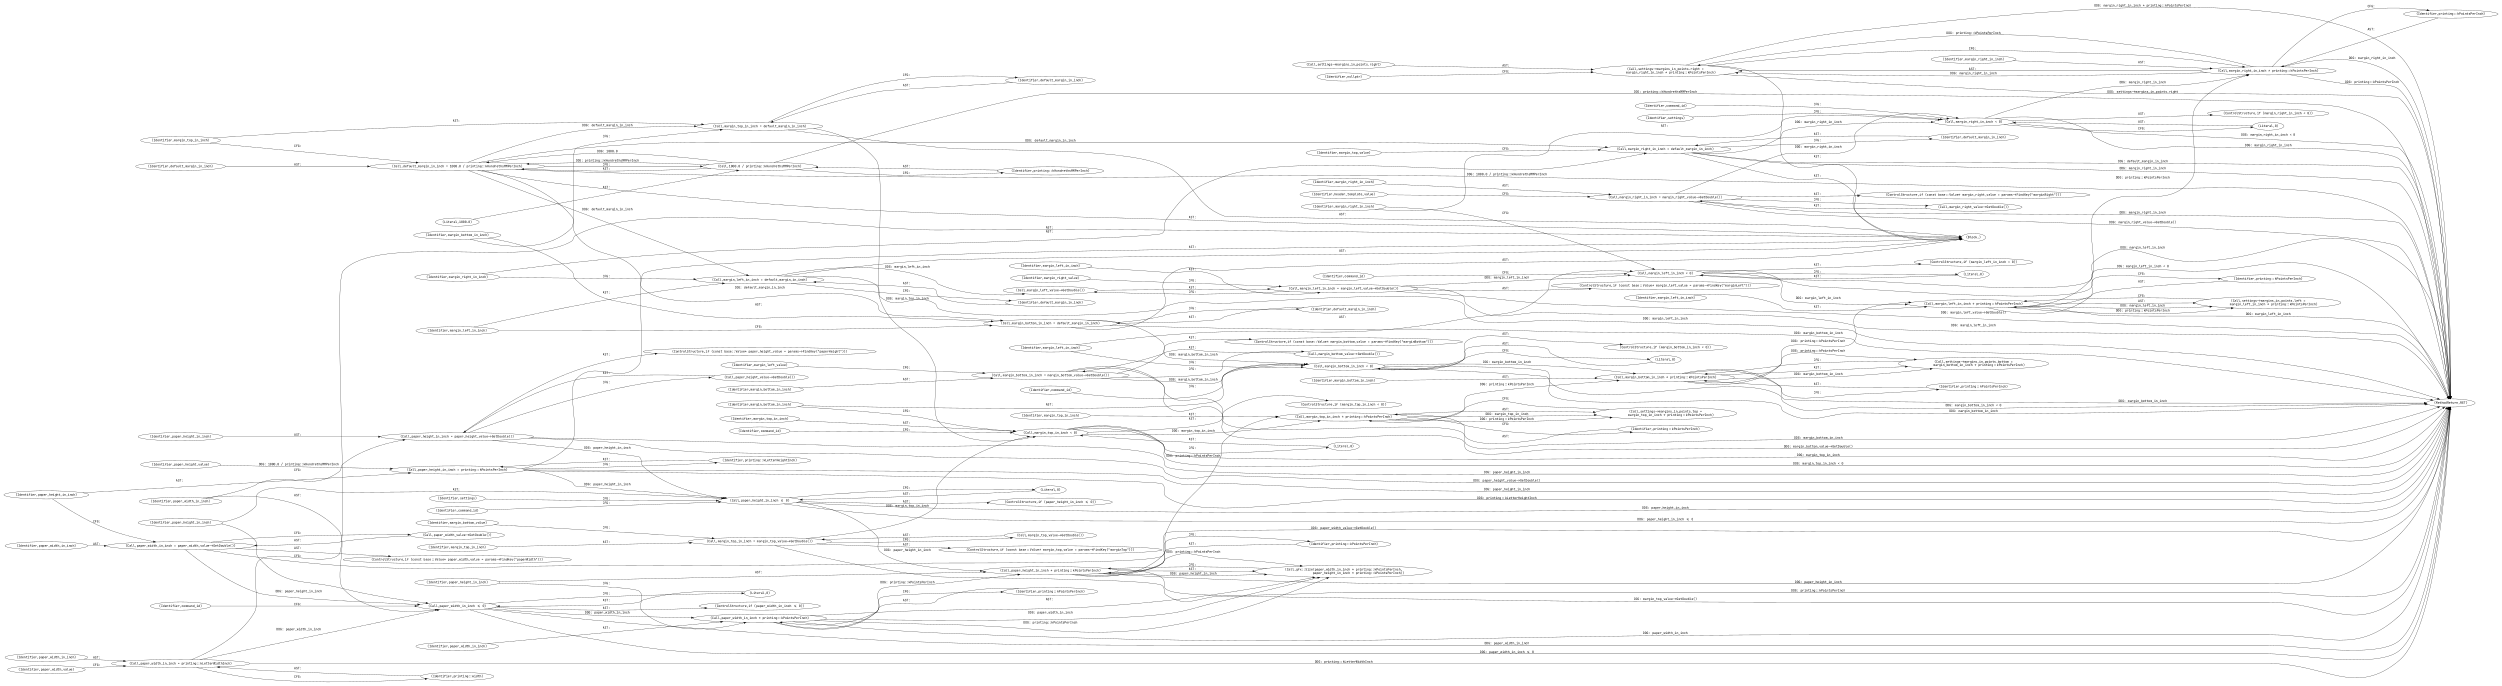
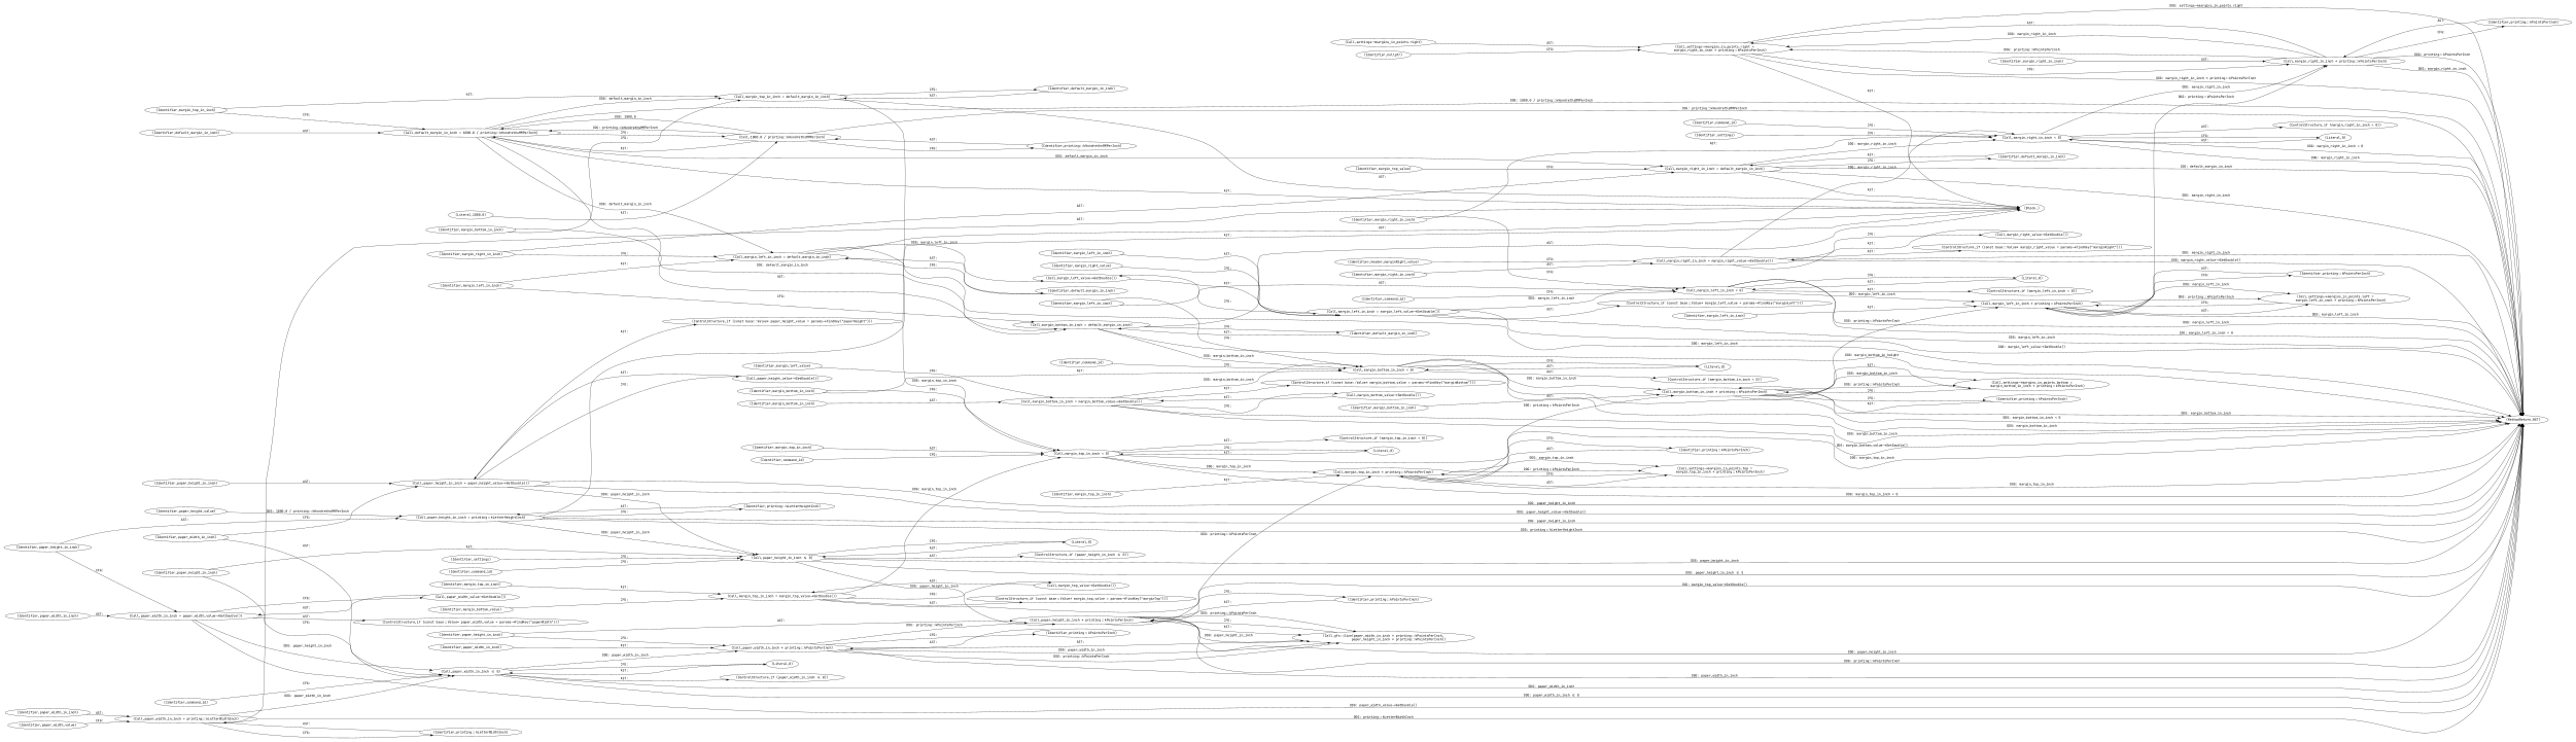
  digraph {
    fontname="JetBrains Mono"
    rankdir=LR
    node [fontname="JetBrains Mono"]
    edge [fontname="JetBrains Mono"]
    n1 [label="(Call,settings->margins_in_points.right =\n      margin_right_in_inch * printing::kPointsPerInch)"]
    n2 [label="(Call,margin_right_in_inch * printing::kPointsPerInch)"]
    n3 [label="(MethodReturn,RET)"]
    n4 [label="(Block,)"]
    n5 [label="(Identifier,printing::kPointsPerInch)"]
    n6 [label="(Call,margin_right_in_inch < 0)"]
    n7 [label="(Literal,0)"]
    n8 [label="(ControlStructure,if (margin_right_in_inch < 0))"]
    n9 [label="(Call,margin_right_in_inch = default_margin_in_inch)"]
    n10 [label="(Identifier,default_margin_in_inch)"]
    n11 [label="(Call,default_margin_in_inch = 1000.0 / printing::kHundrethsMMPerInch)"]
    n12 [label="(Call,1000.0 / printing::kHundrethsMMPerInch)"]
    n13 [label="(Call,margin_left_in_inch = default_margin_in_inch)"]
    n14 [label="(Call,margin_bottom_in_inch = default_margin_in_inch)"]
    n15 [label="(Call,margin_top_in_inch = default_margin_in_inch)"]
    n16 [label="(Identifier,printing::kHundrethsMMPerInch)"]
    n17 [label="(Identifier,default_margin_in_inch)"]
    n18 [label="(Call,margin_left_value->GetDouble())"]
    n19 [label="(Call,margin_bottom_in_inch < 0)"]
    n20 [label="(Identifier,default_margin_in_inch)"]
    n21 [label="(Call,margin_top_in_inch < 0)"]
    n22 [label="(Identifier,default_margin_in_inch)"]
    n23 [label="(Call,margin_right_in_inch = margin_right_value->GetDouble())"]
    n24 [label="(Call,margin_right_value->GetDouble())"]
    n25 [label="(ControlStructure,if (const base::Value* margin_right_value = params->FindKey(\"marginRight\")))"]
    n26 [label="(Call,margin_left_in_inch * printing::kPointsPerInch)"]
    n27 [label="(Identifier,printing::kPointsPerInch)"]
    n28 [label="(Call,settings->margins_in_points.left =\n      margin_left_in_inch * printing::kPointsPerInch)"]
    n29 [label="(Call,margin_left_in_inch < 0)"]
    n30 [label="(Literal,0)"]
    n31 [label="(ControlStructure,if (margin_left_in_inch < 0))"]
    n32 [label="(Call,margin_left_in_inch = margin_left_value->GetDouble())"]
    n33 [label="(ControlStructure,if (const base::Value* margin_left_value = params->FindKey(\"marginLeft\")))"]
    n34 [label="(Call,margin_bottom_in_inch * printing::kPointsPerInch)"]
    n35 [label="(Call,settings->margins_in_points.bottom =\n      margin_bottom_in_inch * printing::kPointsPerInch)"]
    n36 [label="(Identifier,printing::kPointsPerInch)"]
    n37 [label="(ControlStructure,if (margin_bottom_in_inch < 0))"]
    n38 [label="(Literal,0)"]
    n39 [label="(Call,margin_bottom_in_inch = margin_bottom_value->GetDouble())"]
    n40 [label="(Call,margin_bottom_value->GetDouble())"]
    n41 [label="(ControlStructure,if (const base::Value* margin_bottom_value = params->FindKey(\"marginBottom\")))"]
    n42 [label="(Call,margin_top_in_inch * printing::kPointsPerInch)"]
    n43 [label="(Call,settings->margins_in_points.top =\n      margin_top_in_inch * printing::kPointsPerInch)"]
    n44 [label="(Identifier,printing::kPointsPerInch)"]
    n45 [label="(ControlStructure,if (margin_top_in_inch < 0))"]
    n46 [label="(Literal,0)"]
    n47 [label="(Call,margin_top_in_inch = margin_top_value->GetDouble())"]
    n48 [label="(Call,margin_top_value->GetDouble())"]
    n49 [label="(ControlStructure,if (const base::Value* margin_top_value = params->FindKey(\"marginTop\")))"]
    n50 [label="(Call,paper_height_in_inch * printing::kPointsPerInch)"]
    n51 [label="(Call,gfx::Size(paper_width_in_inch * printing::kPointsPerInch,\n                paper_height_in_inch * printing::kPointsPerInch))"]
    n52 [label="(Identifier,printing::kPointsPerInch)"]
    n53 [label="(Call,paper_height_in_inch <= 0)"]
    n54 [label="(Literal,0)"]
    n55 [label="(ControlStructure,if (paper_height_in_inch <= 0))"]
    n56 [label="(Call,paper_height_in_inch = paper_height_value->GetDouble())"]
    n57 [label="(ControlStructure,if (const base::Value* paper_height_value = params->FindKey(\"paperHeight\")))"]
    n58 [label="(Call,paper_height_value->GetDouble())"]
-   n59 [label="(Call,paper_height_in_inch = printing::kPointsPerInch)"]
+   n59 [label="(Call,paper_height_in_inch = printing::kLetterHeightInch)"]
    n60 [label="(Identifier,printing::kLetterHeightInch)"]
    n61 [label="(Call,paper_width_in_inch * printing::kPointsPerInch)"]
    n62 [label="(Identifier,printing::kPointsPerInch)"]
    n63 [label="(Call,paper_width_in_inch <= 0)"]
    n64 [label="(ControlStructure,if (paper_width_in_inch <= 0))"]
    n65 [label="(Literal,0)"]
    n66 [label="(Call,paper_width_in_inch = printing::kLetterWidthInch)"]
-   n67 [label="(Identifier,printing::width)"]
+   n67 [label="(Identifier,printing::kLetterWidthInch)"]
    n68 [label="(Call,paper_width_in_inch = paper_width_value->GetDouble())"]
    n69 [label="(ControlStructure,if (const base::Value* paper_width_value = params->FindKey(\"paperWidth\")))"]
    n70 [label="(Call,paper_width_value->GetDouble())"]
    n71 [label="(Identifier,margin_bottom_in_inch)"]
    n72 [label="(Identifier,margin_top_in_inch)"]
    n73 [label="(Identifier,margin_top_in_inch)"]
    n74 [label="(Identifier,command_id)"]
    n75 [label="(Literal,1000.0)"]
    n76 [label="(Identifier,margin_left_in_inch)"]
    n77 [label="(Identifier,command_id)"]
    n78 [label="(Identifier,paper_height_in_inch)"]
    n79 [label="(Identifier,margin_right_in_inch)"]
    n80 [label="(Identifier,margin_left_in_inch)"]
    n81 [label="(Identifier,command_id)"]
    n82 [label="(Identifier,margin_bottom_in_inch)"]
    n83 [label="(Identifier,command_id)"]
    n84 [label="(Identifier,paper_width_in_inch)"]
    n85 [label="(Identifier,margin_left_in_inch)"]
-   n86 [label="(Identifier,header_template_value)"]
+   n86 [label="(Identifier,header_marginRight_value)"]
    n87 [label="(Identifier,margin_right_in_inch)"]
    n88 [label="(Call,settings->margins_in_points.right)"]
    n89 [label="(Identifier,paper_height_in_inch)"]
    n90 [label="(Identifier,margin_top_in_inch)"]
    n91 [label="(Identifier,default_margin_in_inch)"]
    n92 [label="(Identifier,settings)"]
    n93 [label="(Identifier,nullptr)"]
    n94 [label="(Identifier,margin_bottom_value)"]
    n95 [label="(Identifier,paper_width_in_inch)"]
    n96 [label="(Identifier,margin_top_value)"]
    n97 [label="(Identifier,margin_left_value)"]
    n98 [label="(Identifier,paper_width_in_inch)"]
    n99 [label="(Identifier,command_id)"]
    n100 [label="(Identifier,settings)"]
    n101 [label="(Identifier,margin_left_in_inch)"]
    n102 [label="(Identifier,margin_right_in_inch)"]
    n103 [label="(Identifier,margin_bottom_in_inch)"]
    n104 [label="(Identifier,paper_width_in_inch)"]
    n105 [label="(Identifier,margin_right_value)"]
    n106 [label="(Identifier,margin_bottom_in_inch)"]
    n107 [label="(Identifier,paper_height_value)"]
    n108 [label="(Identifier,margin_top_in_inch)"]
    n109 [label="(Identifier,command_id)"]
    n110 [label="(Identifier,paper_height_in_inch)"]
    n111 [label="(Identifier,margin_right_in_inch)"]
    n112 [label="(Identifier,paper_width_value)"]
    n113 [label="(Identifier,paper_height_in_inch)"]
    n1 -> n2 [label="CFG: "]
    n1 -> n3 [label="DDG: settings->margins_in_points.right"]
    n1 -> n3 [label="DDG: margin_right_in_inch * printing::kPointsPerInch"]
    n1 -> n4 [label="AST: "]
    n2 -> n1 [label="AST: "]
    n2 -> n1 [label="DDG: margin_right_in_inch"]
    n2 -> n1 [label="DDG: printing::kPointsPerInch"]
    n2 -> n3 [label="DDG: margin_right_in_inch"]
    n2 -> n3 [label="DDG: printing::kPointsPerInch"]
    n2 -> n5 [label="CFG: "]
    n5 -> n2 [label="AST: "]
    n6 -> n2 [label="DDG: margin_right_in_inch"]
    n6 -> n3 [label="DDG: margin_right_in_inch < 0"]
    n6 -> n3 [label="DDG: margin_right_in_inch"]
    n6 -> n7 [label="CFG: "]
    n6 -> n8 [label="AST: "]
    n7 -> n6 [label="AST: "]
    n9 -> n3 [label="DDG: default_margin_in_inch"]
    n9 -> n3 [label="DDG: margin_right_in_inch"]
    n9 -> n4 [label="AST: "]
    n9 -> n6 [label="DDG: margin_right_in_inch"]
    n9 -> n10 [label="CFG: "]
    n10 -> n9 [label="AST: "]
    n11 -> n3 [label="DDG: 1000.0 / printing::kHundrethsMMPerInch"]
    n11 -> n4 [label="AST: "]
    n11 -> n9 [label="DDG: default_margin_in_inch"]
    n11 -> n12 [label="CFG: "]
    n11 -> n13 [label="DDG: default_margin_in_inch"]
    n11 -> n14 [label="DDG: default_margin_in_inch"]
    n11 -> n15 [label="DDG: default_margin_in_inch"]
    n12 -> n3 [label="DDG: printing::kHundrethsMMPerInch"]
    n12 -> n11 [label="AST: "]
    n12 -> n11 [label="DDG: 1000.0"]
    n12 -> n11 [label="DDG: printing::kHundrethsMMPerInch"]
    n12 -> n16 [label="CFG: "]
    n13 -> n3 [label="DDG: margin_left_in_inch"]
    n13 -> n4 [label="AST: "]
    n13 -> n17 [label="CFG: "]
    n13 -> n18 [label="DDG: margin_left_in_inch"]
-   n14 -> n3 [label="DDG: margin_bottom_in_inch"]
+   n14 -> n3 [label="DDG: margin_bottom_in_height"]
    n14 -> n4 [label="AST: "]
    n14 -> n19 [label="DDG: margin_bottom_in_inch"]
    n14 -> n20 [label="CFG: "]
    n15 -> n4 [label="AST: "]
    n15 -> n21 [label="DDG: margin_top_in_inch"]
    n15 -> n22 [label="CFG: "]
    n16 -> n12 [label="AST: "]
    n17 -> n13 [label="AST: "]
    n18 -> n32 [label="AST: "]
    n19 -> n3 [label="DDG: margin_bottom_in_inch < 0"]
    n19 -> n3 [label="DDG: margin_bottom_in_inch"]
    n19 -> n34 [label="DDG: margin_bottom_in_inch"]
    n19 -> n37 [label="AST: "]
    n19 -> n38 [label="CFG: "]
    n20 -> n14 [label="AST: "]
    n21 -> n3 [label="DDG: margin_top_in_inch"]
    n21 -> n3 [label="DDG: margin_top_in_inch < 0"]
    n21 -> n42 [label="DDG: margin_top_in_inch"]
    n21 -> n45 [label="AST: "]
    n21 -> n46 [label="CFG: "]
    n22 -> n15 [label="AST: "]
    n23 -> n3 [label="DDG: margin_right_in_inch"]
    n23 -> n3 [label="DDG: margin_right_value->GetDouble()"]
    n23 -> n6 [label="DDG: margin_right_in_inch"]
    n23 -> n24 [label="CFG: "]
    n23 -> n25 [label="AST: "]
    n24 -> n23 [label="AST: "]
    n26 -> n2 [label="DDG: printing::kPointsPerInch"]
    n26 -> n3 [label="DDG: margin_left_in_inch"]
    n26 -> n27 [label="CFG: "]
    n26 -> n28 [label="AST: "]
    n26 -> n28 [label="DDG: margin_left_in_inch"]
    n26 -> n28 [label="DDG: printing::kPointsPerInch"]
    n27 -> n26 [label="AST: "]
    n28 -> n26 [label="CFG: "]
    n29 -> n3 [label="DDG: margin_left_in_inch"]
    n29 -> n3 [label="DDG: margin_left_in_inch < 0"]
    n29 -> n26 [label="DDG: margin_left_in_inch"]
    n29 -> n30 [label="CFG: "]
    n29 -> n31 [label="AST: "]
    n30 -> n29 [label="AST: "]
    n32 -> n3 [label="DDG: margin_left_value->GetDouble()"]
    n32 -> n3 [label="DDG: margin_left_in_inch"]
    n32 -> n18 [label="CFG: "]
    n32 -> n29 [label="DDG: margin_left_in_inch"]
    n32 -> n33 [label="AST: "]
    n34 -> n3 [label="DDG: margin_bottom_in_inch"]
    n34 -> n26 [label="DDG: printing::kPointsPerInch"]
    n34 -> n35 [label="AST: "]
    n34 -> n35 [label="DDG: margin_bottom_in_inch"]
    n34 -> n35 [label="DDG: printing::kPointsPerInch"]
    n34 -> n36 [label="CFG: "]
    n35 -> n34 [label="CFG: "]
    n36 -> n34 [label="AST: "]
    n38 -> n19 [label="AST: "]
    n39 -> n3 [label="DDG: margin_bottom_in_inch"]
    n39 -> n3 [label="DDG: margin_bottom_value->GetDouble()"]
    n39 -> n19 [label="DDG: margin_bottom_in_inch"]
    n39 -> n40 [label="CFG: "]
    n39 -> n41 [label="AST: "]
    n40 -> n39 [label="AST: "]
+   n42 -> n3 [label="DDG: margin_top_in_inch"]
    n42 -> n34 [label="DDG: printing::kPointsPerInch"]
    n42 -> n43 [label="AST: "]
    n42 -> n43 [label="DDG: margin_top_in_inch"]
    n42 -> n43 [label="DDG: printing::kPointsPerInch"]
    n42 -> n44 [label="CFG: "]
    n43 -> n42 [label="CFG: "]
    n44 -> n42 [label="AST: "]
    n46 -> n21 [label="AST: "]
    n47 -> n3 [label="DDG: margin_top_value->GetDouble()"]
    n47 -> n21 [label="DDG: margin_top_in_inch"]
    n47 -> n48 [label="CFG: "]
    n47 -> n49 [label="AST: "]
    n48 -> n47 [label="AST: "]
    n50 -> n3 [label="DDG: printing::kPointsPerInch"]
    n50 -> n3 [label="DDG: paper_height_in_inch"]
    n50 -> n42 [label="DDG: printing::kPointsPerInch"]
    n50 -> n51 [label="AST: "]
    n50 -> n51 [label="DDG: paper_height_in_inch"]
    n50 -> n51 [label="DDG: printing::kPointsPerInch"]
    n50 -> n52 [label="CFG: "]
    n51 -> n50 [label="CFG: "]
    n52 -> n50 [label="AST: "]
    n53 -> n3 [label="DDG: paper_height_in_inch <= 0"]
    n53 -> n3 [label="DDG: paper_height_in_inch"]
    n53 -> n50 [label="DDG: paper_height_in_inch"]
    n53 -> n54 [label="CFG: "]
    n53 -> n55 [label="AST: "]
    n54 -> n53 [label="AST: "]
    n56 -> n3 [label="DDG: paper_height_in_inch"]
    n56 -> n3 [label="DDG: paper_height_value->GetDouble()"]
    n56 -> n53 [label="DDG: paper_height_in_inch"]
    n56 -> n57 [label="AST: "]
    n56 -> n58 [label="CFG: "]
    n58 -> n56 [label="AST: "]
    n59 -> n3 [label="DDG: paper_height_in_inch"]
    n59 -> n3 [label="DDG: printing::kLetterHeightInch"]
    n59 -> n4 [label="AST: "]
    n59 -> n53 [label="DDG: paper_height_in_inch"]
    n59 -> n60 [label="CFG: "]
    n60 -> n59 [label="AST: "]
    n61 -> n3 [label="DDG: paper_width_in_inch"]
    n61 -> n50 [label="DDG: printing::kPointsPerInch"]
    n61 -> n51 [label="AST: "]
    n61 -> n51 [label="DDG: paper_width_in_inch"]
    n61 -> n51 [label="DDG: printing::kPointsPerInch"]
    n61 -> n62 [label="CFG: "]
    n62 -> n61 [label="AST: "]
    n63 -> n3 [label="DDG: paper_width_in_inch"]
    n63 -> n3 [label="DDG: paper_width_in_inch <= 0"]
    n63 -> n61 [label="DDG: paper_width_in_inch"]
    n63 -> n64 [label="AST: "]
    n63 -> n65 [label="CFG: "]
    n65 -> n63 [label="AST: "]
    n66 -> n3 [label="DDG: printing::kLetterWidthInch"]
    n66 -> n4 [label="AST: "]
    n66 -> n63 [label="DDG: paper_width_in_inch"]
    n66 -> n67 [label="CFG: "]
    n67 -> n66 [label="AST: "]
    n68 -> n3 [label="DDG: paper_width_value->GetDouble()"]
    n68 -> n63 [label="DDG: paper_height_in_inch"]
    n68 -> n69 [label="AST: "]
    n68 -> n70 [label="CFG: "]
    n70 -> n68 [label="AST: "]
    n71 -> n34 [label="AST: "]
    n72 -> n42 [label="AST: "]
    n73 -> n47 [label="AST: "]
    n74 -> n6 [label="CFG: "]
    n75 -> n12 [label="AST: "]
    n76 -> n19 [label="CFG: "]
    n76 -> n29 [label="AST: "]
    n77 -> n63 [label="CFG: "]
    n78 -> n56 [label="AST: "]
    n79 -> n9 [label="AST: "]
    n79 -> n13 [label="CFG: "]
    n80 -> n13 [label="AST: "]
    n80 -> n14 [label="CFG: "]
    n81 -> n53 [label="CFG: "]
    n82 -> n14 [label="AST: "]
    n82 -> n15 [label="CFG: "]
    n83 -> n19 [label="CFG: "]
    n84 -> n66 [label="AST: "]
    n85 -> n32 [label="AST: "]
    n86 -> n23 [label="CFG: "]
    n87 -> n23 [label="AST: "]
    n88 -> n1 [label="AST: "]
    n89 -> n59 [label="AST: "]
    n89 -> n68 [label="CFG: "]
    n90 -> n11 [label="CFG: "]
    n90 -> n15 [label="AST: "]
    n91 -> n11 [label="AST: "]
    n92 -> n6 [label="CFG: "]
    n93 -> n1 [label="CFG: "]
    n94 -> n47 [label="CFG: "]
    n95 -> n68 [label="AST: "]
    n96 -> n9 [label="CFG: "]
    n97 -> n39 [label="CFG: "]
    n98 -> n56 [label="CFG: "]
    n98 -> n63 [label="AST: "]
    n99 -> n29 [label="CFG: "]
    n100 -> n53 [label="CFG: "]
    n101 -> n26 [label="AST: "]
    n102 -> n6 [label="AST: "]
    n102 -> n29 [label="CFG: "]
    n103 -> n19 [label="AST: "]
    n103 -> n21 [label="CFG: "]
    n104 -> n61 [label="AST: "]
    n105 -> n32 [label="CFG: "]
    n106 -> n39 [label="AST: "]
    n107 -> n59 [label="DDG: 1000.0 / printing::kHundrethsMMPerInch"]
    n108 -> n21 [label="AST: "]
    n109 -> n21 [label="CFG: "]
    n110 -> n53 [label="AST: "]
    n110 -> n63 [label="CFG: "]
    n111 -> n2 [label="AST: "]
    n112 -> n66 [label="CFG: "]
    n113 -> n50 [label="AST: "]
    n113 -> n61 [label="CFG: "]
  }
